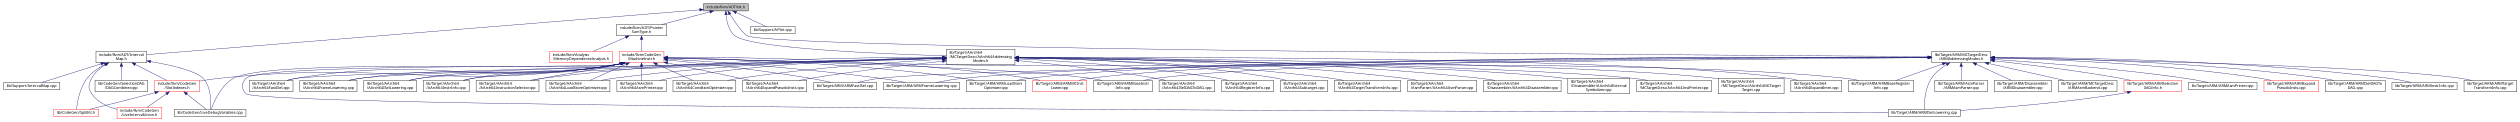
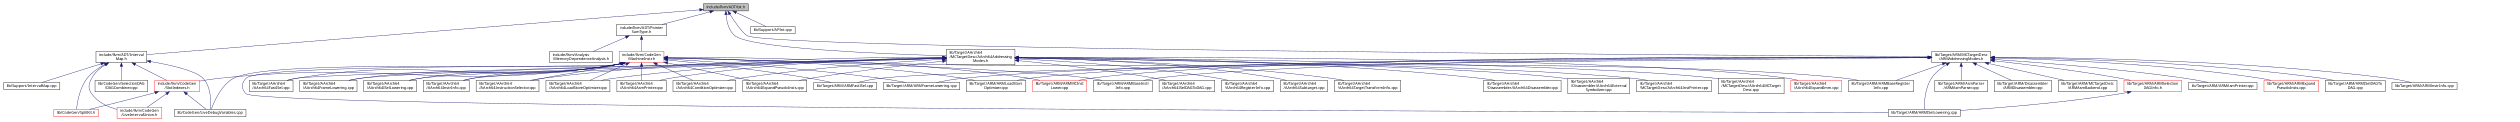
  digraph {
    fontname="Noto Sans"
    node [color=black fontname="Noto Sans" fontsize=10 shape=box]
    edge [color=midnightblue dir=back fontname="Noto Sans" fontsize=10 labelfontname=Helvetica labelfontsize=10 style=solid]
    n1 [fillcolor=grey75 fontcolor=black height=0.2 label="include/llvm/ADT/bit.h" style=filled width=0.4]
    n2 [height=0.2 label="include/llvm/ADT/Interval\lMap.h" width=0.4]
    n3 [height=0.2 label="include/llvm/ADT/Pointer\lSumType.h" width=0.4]
    n4 [height=0.2 label="lib/Support/APInt.cpp" width=0.4]
    n5 [height=0.2 label="lib/Target/AArch64\l/MCTargetDesc/AArch64Addressing\lModes.h" width=0.4]
    n6 [height=0.2 label="lib/Target/ARM/MCTargetDesc\l/ARMAddressingModes.h" width=0.4]
    n7 [color=red height=0.2 label="include/llvm/CodeGen\l/LiveIntervalUnion.h" width=0.4]
    n8 [color=red height=0.2 label="include/llvm/CodeGen\l/SlotIndexes.h" width=0.4]
    n9 [height=0.2 label="lib/CodeGen/LiveDebugVariables.cpp" width=0.4]
    n10 [color=red height=0.2 label="lib/CodeGen/SplitKit.h" width=0.4]
    n11 [height=0.2 label="lib/CodeGen/SelectionDAG\l/DAGCombiner.cpp" width=0.4]
    n12 [height=0.2 label="lib/Support/IntervalMap.cpp" width=0.4]
-   n13 [color=red height=0.2 label="include/llvm/Analysis\l/MemoryDependenceAnalysis.h" width=0.4]
+   n13 [height=0.2 label="include/llvm/Analysis\l/MemoryDependenceAnalysis.h" width=0.4]
    n14 [color=red height=0.2 label="include/llvm/CodeGen\l/MachineInstr.h" width=0.4]
    n15 [height=0.2 label="lib/Target/AArch64\l/AArch64AsmPrinter.cpp" width=0.4]
    n16 [height=0.2 label="lib/Target/AArch64\l/AArch64ConditionOptimizer.cpp" width=0.4]
    n17 [height=0.2 label="lib/Target/AArch64\l/AArch64ExpandPseudoInsts.cpp" width=0.4]
    n18 [height=0.2 label="lib/Target/AArch64\l/AArch64FastISel.cpp" width=0.4]
    n19 [height=0.2 label="lib/Target/AArch64\l/AArch64FrameLowering.cpp" width=0.4]
    n20 [height=0.2 label="lib/Target/AArch64\l/AArch64ISelLowering.cpp" width=0.4]
    n21 [height=0.2 label="lib/Target/AArch64\l/AArch64InstrInfo.cpp" width=0.4]
    n22 [height=0.2 label="lib/Target/AArch64\l/AArch64InstructionSelector.cpp" width=0.4]
    n23 [height=0.2 label="lib/Target/AArch64\l/AArch64LoadStoreOptimizer.cpp" width=0.4]
-   n24 [height=0.2 label="lib/Target/AArch64\l/AArch64ExpandImm.cpp" width=0.4]
+   n24 [color=red height=0.2 label="lib/Target/AArch64\l/AArch64ExpandImm.cpp" width=0.4]
    n25 [height=0.2 label="lib/Target/AArch64\l/AArch64ISelDAGToDAG.cpp" width=0.4]
    n26 [height=0.2 label="lib/Target/AArch64\l/AArch64RegisterInfo.cpp" width=0.4]
    n27 [height=0.2 label="lib/Target/AArch64\l/AArch64Subtarget.cpp" width=0.4]
    n28 [height=0.2 label="lib/Target/AArch64\l/AArch64TargetTransformInfo.cpp" width=0.4]
-   n29 [height=0.2 label="lib/Target/AArch64\l/AsmParser/AArch64AsmParser.cpp" width=0.4]
    n30 [height=0.2 label="lib/Target/AArch64\l/Disassembler/AArch64Disassembler.cpp" width=0.4]
    n31 [height=0.2 label="lib/Target/AArch64\l/Disassembler/AArch64External\lSymbolizer.cpp" width=0.4]
    n32 [height=0.2 label="lib/Target/AArch64\l/MCTargetDesc/AArch64InstPrinter.cpp" width=0.4]
-   n33 [height=0.2 label="lib/Target/AArch64\l/MCTargetDesc/AArch64MCTarget\lTarget.cpp" width=0.4]
+   n33 [height=0.2 label="lib/Target/AArch64\l/MCTargetDesc/AArch64MCTarget\lDesc.cpp" width=0.4]
    n34 [height=0.2 label="lib/Target/ARM/ARMBaseInstr\lInfo.cpp" width=0.4]
    n35 [height=0.2 label="lib/Target/ARM/ARMBaseRegister\lInfo.cpp" width=0.4]
    n36 [height=0.2 label="lib/Target/ARM/ARMFastISel.cpp" width=0.4]
    n37 [height=0.2 label="lib/Target/ARM/ARMFrameLowering.cpp" width=0.4]
    n38 [height=0.2 label="lib/Target/ARM/ARMISelLowering.cpp" width=0.4]
    n39 [height=0.2 label="lib/Target/ARM/ARMLoadStore\lOptimizer.cpp" width=0.4]
    n40 [color=red height=0.2 label="lib/Target/ARM/ARMMCInst\lLower.cpp" width=0.4]
    n41 [height=0.2 label="lib/Target/ARM/ARMAsmPrinter.cpp" width=0.4]
    n42 [color=red height=0.2 label="lib/Target/ARM/ARMExpand\lPseudoInsts.cpp" width=0.4]
    n43 [height=0.2 label="lib/Target/ARM/ARMISelDAGTo\lDAG.cpp" width=0.4]
    n44 [height=0.2 label="lib/Target/ARM/ARMInstrInfo.cpp" width=0.4]
    n45 [color=red height=0.2 label="lib/Target/ARM/ARMSelection\lDAGInfo.h" width=0.4]
-   n46 [height=0.2 label="lib/Target/ARM/ARMTarget\lTransformInfo.cpp" width=0.4]
    n47 [height=0.2 label="lib/Target/ARM/AsmParser\l/ARMAsmParser.cpp" width=0.4]
    n48 [height=0.2 label="lib/Target/ARM/Disassembler\l/ARMDisassembler.cpp" width=0.4]
    n49 [height=0.2 label="lib/Target/ARM/MCTargetDesc\l/ARMAsmBackend.cpp" width=0.4]
    n1 -> n2
    n1 -> n3
    n1 -> n4
    n1 -> n5
    n1 -> n6
    n2 -> n7
    n2 -> n8
    n2 -> n9
    n2 -> n10
    n2 -> n11
    n2 -> n12
    n3 -> n13
    n3 -> n14
    n5 -> n15
    n5 -> n16
    n5 -> n17
    n5 -> n18
    n5 -> n19
    n5 -> n20
    n5 -> n21
    n5 -> n22
    n5 -> n23
    n5 -> n24
    n5 -> n25
    n5 -> n26
    n5 -> n27
    n5 -> n28
-   n5 -> n29
    n5 -> n30
    n5 -> n31
    n5 -> n32
    n5 -> n33
    n6 -> n34
    n6 -> n35
    n6 -> n36
    n6 -> n37
    n6 -> n38
    n6 -> n39
    n6 -> n40
    n6 -> n41
    n6 -> n42
    n6 -> n43
    n6 -> n44
    n6 -> n45
-   n6 -> n46
    n6 -> n47
    n6 -> n48
    n6 -> n49
    n8 -> n7
    n8 -> n9
    n8 -> n10
    n14 -> n8
    n14 -> n9
    n14 -> n15
    n14 -> n16
    n14 -> n17
    n14 -> n18
    n14 -> n19
    n14 -> n20
    n14 -> n21
    n14 -> n22
    n14 -> n23
    n14 -> n34
    n14 -> n35
    n14 -> n36
    n14 -> n37
    n14 -> n38
    n14 -> n39
    n14 -> n40
    n45 -> n38
  }
